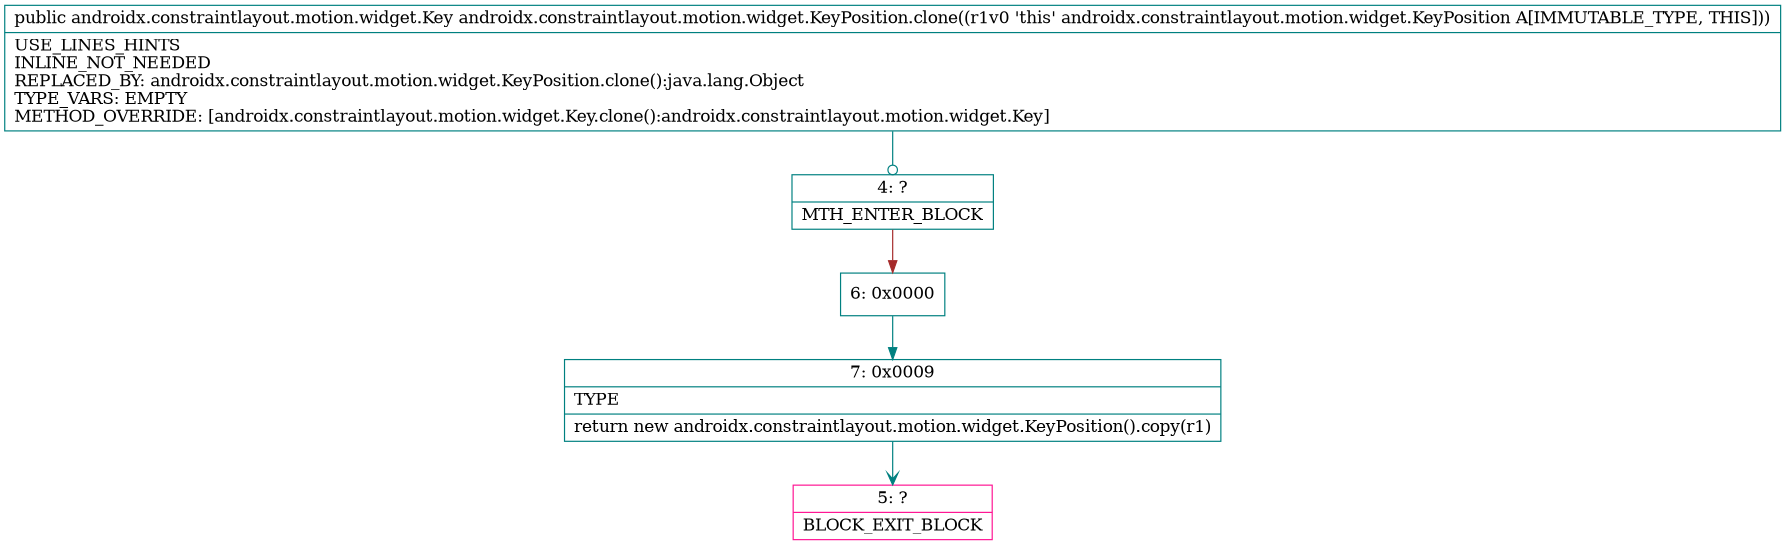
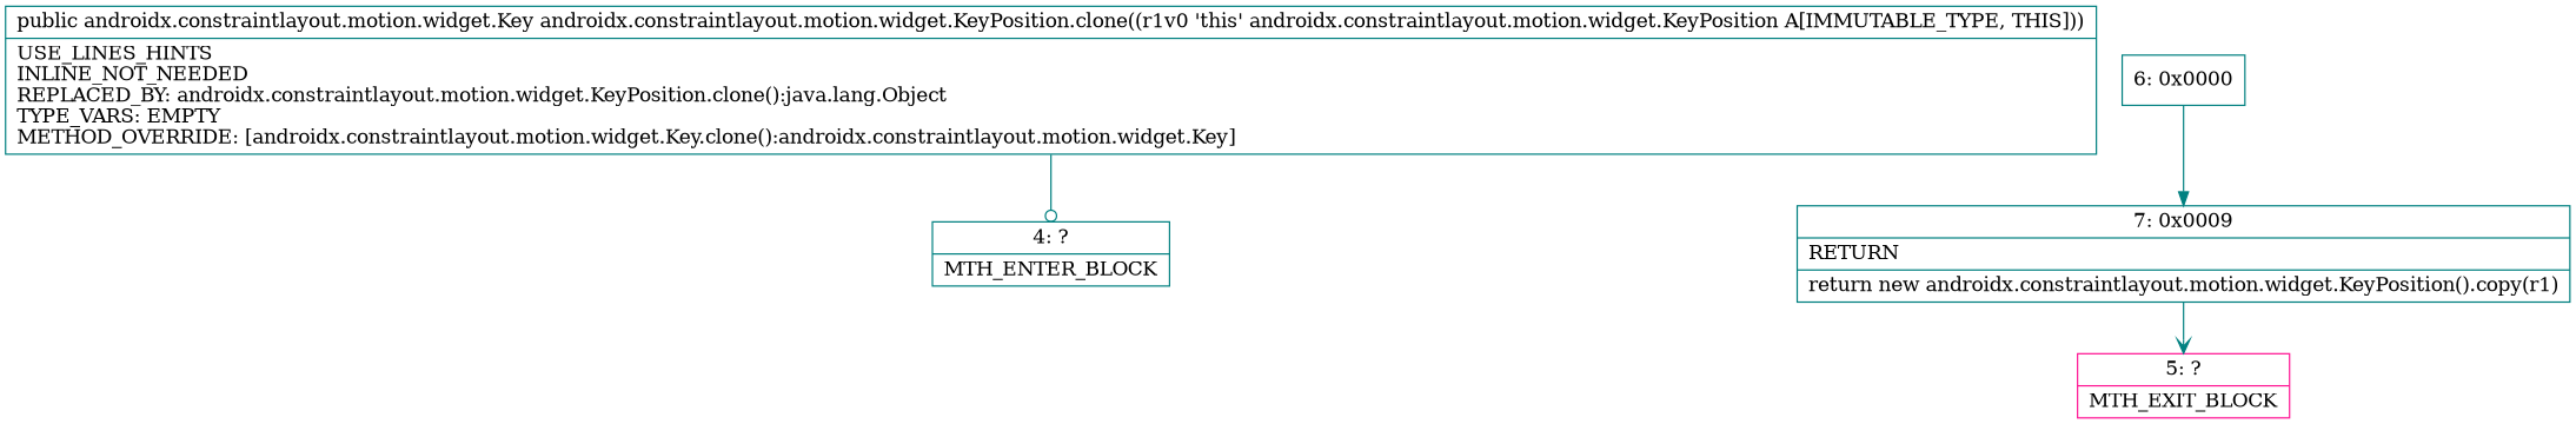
  digraph {
    node [color=teal shape=record]
    edge [arrowhead=normal color=teal]
    n1 [label="{4\:\ ?|MTH_ENTER_BLOCK\l}"]
    n2 [label="{6\:\ 0x0000}"]
-   n3 [label="{7\:\ 0x0009|TYPE\l|return new androidx.constraintlayout.motion.widget.KeyPosition().copy(r1)\l}"]
-   n4 [color=deeppink label="{5\:\ ?|BLOCK_EXIT_BLOCK\l}"]
+   n3 [label="{7\:\ 0x0009|RETURN\l|return new androidx.constraintlayout.motion.widget.KeyPosition().copy(r1)\l}"]
+   n4 [color=deeppink label="{5\:\ ?|MTH_EXIT_BLOCK\l}"]
    n5 [label="{public androidx.constraintlayout.motion.widget.Key androidx.constraintlayout.motion.widget.KeyPosition.clone((r1v0 'this' androidx.constraintlayout.motion.widget.KeyPosition A[IMMUTABLE_TYPE, THIS]))  | USE_LINES_HINTS\lINLINE_NOT_NEEDED\lREPLACED_BY: androidx.constraintlayout.motion.widget.KeyPosition.clone():java.lang.Object\lTYPE_VARS: EMPTY\lMETHOD_OVERRIDE: [androidx.constraintlayout.motion.widget.Key.clone():androidx.constraintlayout.motion.widget.Key]\l}"]
-   n1 -> n2 [color=brown]
    n2 -> n3
    n3 -> n4 [arrowhead=vee]
    n5 -> n1 [arrowhead=odot]
  }
